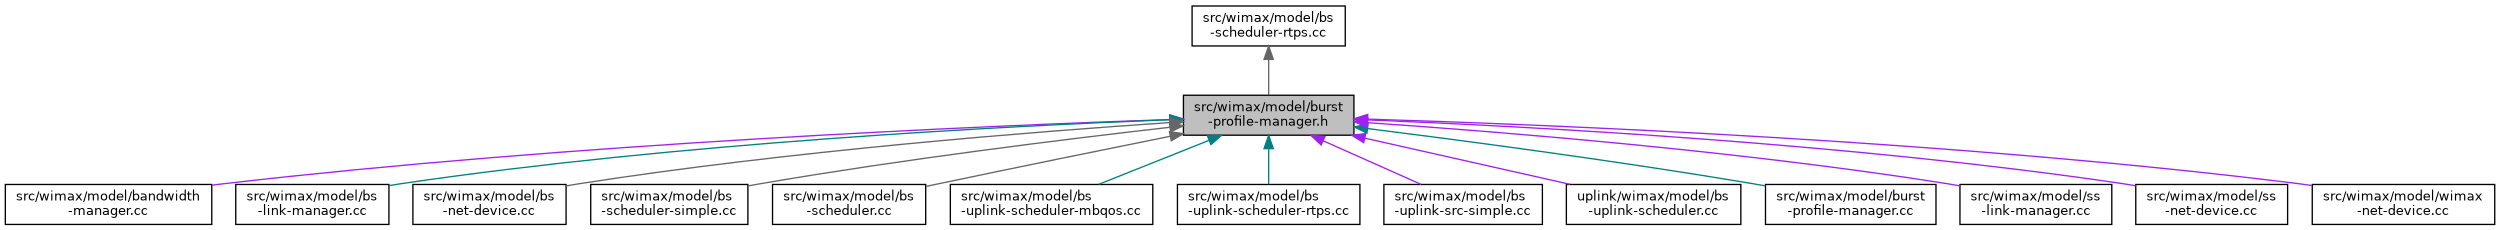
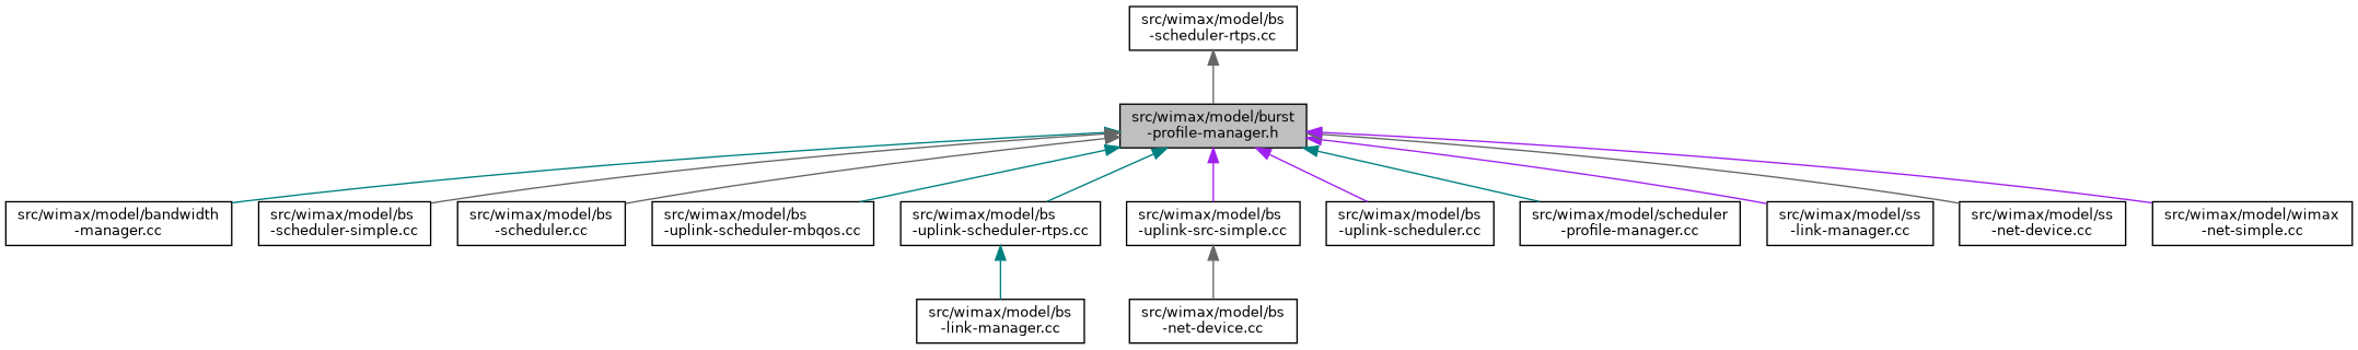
  digraph {
    node [color=black fillcolor=white fontname=Helvetica fontsize=10 shape=record style=filled]
    edge [color=teal dir=back fontname=Helvetica fontsize=10 labelfontname=Helvetica labelfontsize=10 style=solid]
    n1 [fillcolor=grey75 fontcolor=black height=0.2 label="src/wimax/model/burst\l-profile-manager.h" width=0.4]
    n2 [height=0.2 label="src/wimax/model/bandwidth\l-manager.cc" width=0.4]
    n3 [height=0.2 label="src/wimax/model/bs\l-link-manager.cc" width=0.4]
    n4 [height=0.2 label="src/wimax/model/bs\l-net-device.cc" width=0.4]
    n5 [height=0.2 label="src/wimax/model/bs\l-scheduler-simple.cc" width=0.4]
    n6 [height=0.2 label="src/wimax/model/bs\l-scheduler.cc" width=0.4]
    n7 [height=0.2 label="src/wimax/model/bs\l-uplink-scheduler-mbqos.cc" width=0.4]
    n8 [height=0.2 label="src/wimax/model/bs\l-uplink-scheduler-rtps.cc" width=0.4]
    n9 [height=0.2 label="src/wimax/model/bs\l-uplink-src-simple.cc" width=0.4]
-   n10 [height=0.2 label="uplink/wimax/model/bs\l-uplink-scheduler.cc" width=0.4]
-   n11 [height=0.2 label="src/wimax/model/burst\l-profile-manager.cc" width=0.4]
+   n10 [height=0.2 label="src/wimax/model/bs\l-uplink-scheduler.cc" width=0.4]
+   n11 [height=0.2 label="src/wimax/model/scheduler\l-profile-manager.cc" width=0.4]
    n12 [height=0.2 label="src/wimax/model/ss\l-link-manager.cc" width=0.4]
    n13 [height=0.2 label="src/wimax/model/ss\l-net-device.cc" width=0.4]
-   n14 [height=0.2 label="src/wimax/model/wimax\l-net-device.cc" width=0.4]
+   n14 [height=0.2 label="src/wimax/model/wimax\l-net-simple.cc" width=0.4]
    n15 [height=0.2 label="src/wimax/model/bs\l-scheduler-rtps.cc" width=0.4]
-   n1 -> n2 [color=purple]
-   n1 -> n3
-   n1 -> n4 [color=gray40]
+   n1 -> n2
+   n8 -> n3
+   n9 -> n4 [color=gray40]
    n1 -> n5 [color=gray40]
    n1 -> n6 [color=gray40]
    n1 -> n7
    n1 -> n8
    n1 -> n9 [color=purple]
    n1 -> n10 [color=purple]
    n1 -> n11
    n1 -> n12 [color=purple]
-   n1 -> n13 [color=purple]
+   n1 -> n13 [color=gray40]
    n1 -> n14 [color=purple]
    n15 -> n1 [color=gray40]
  }
